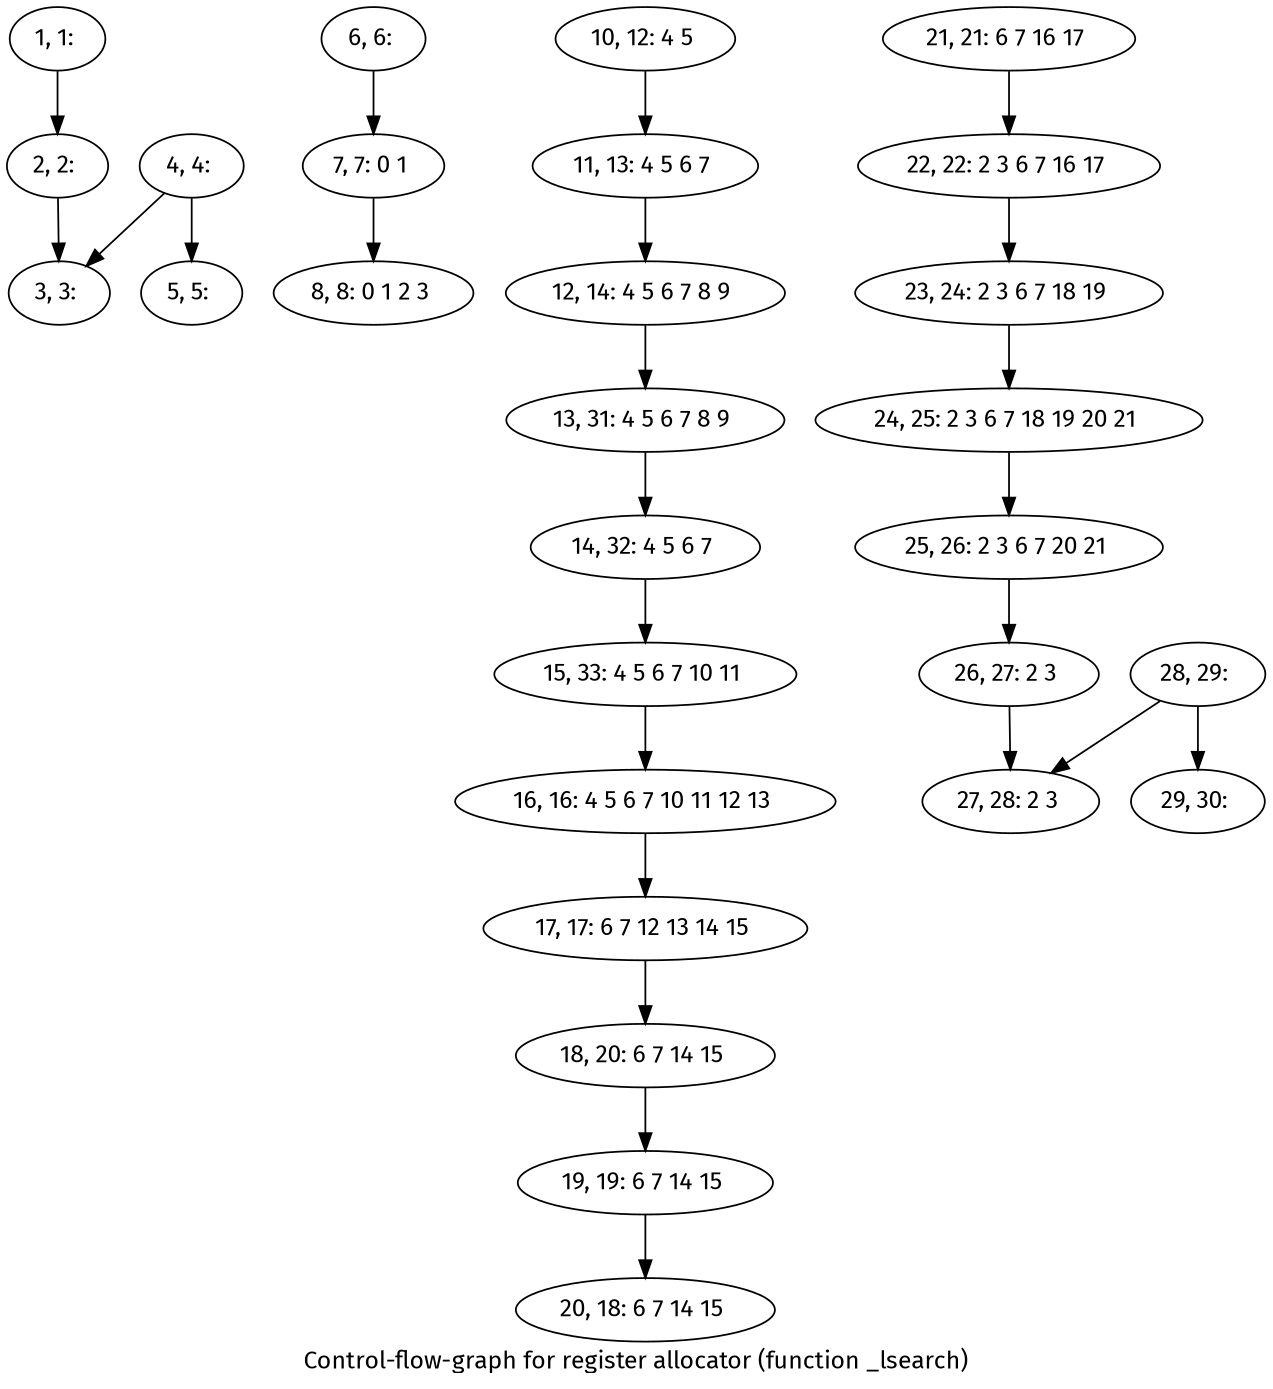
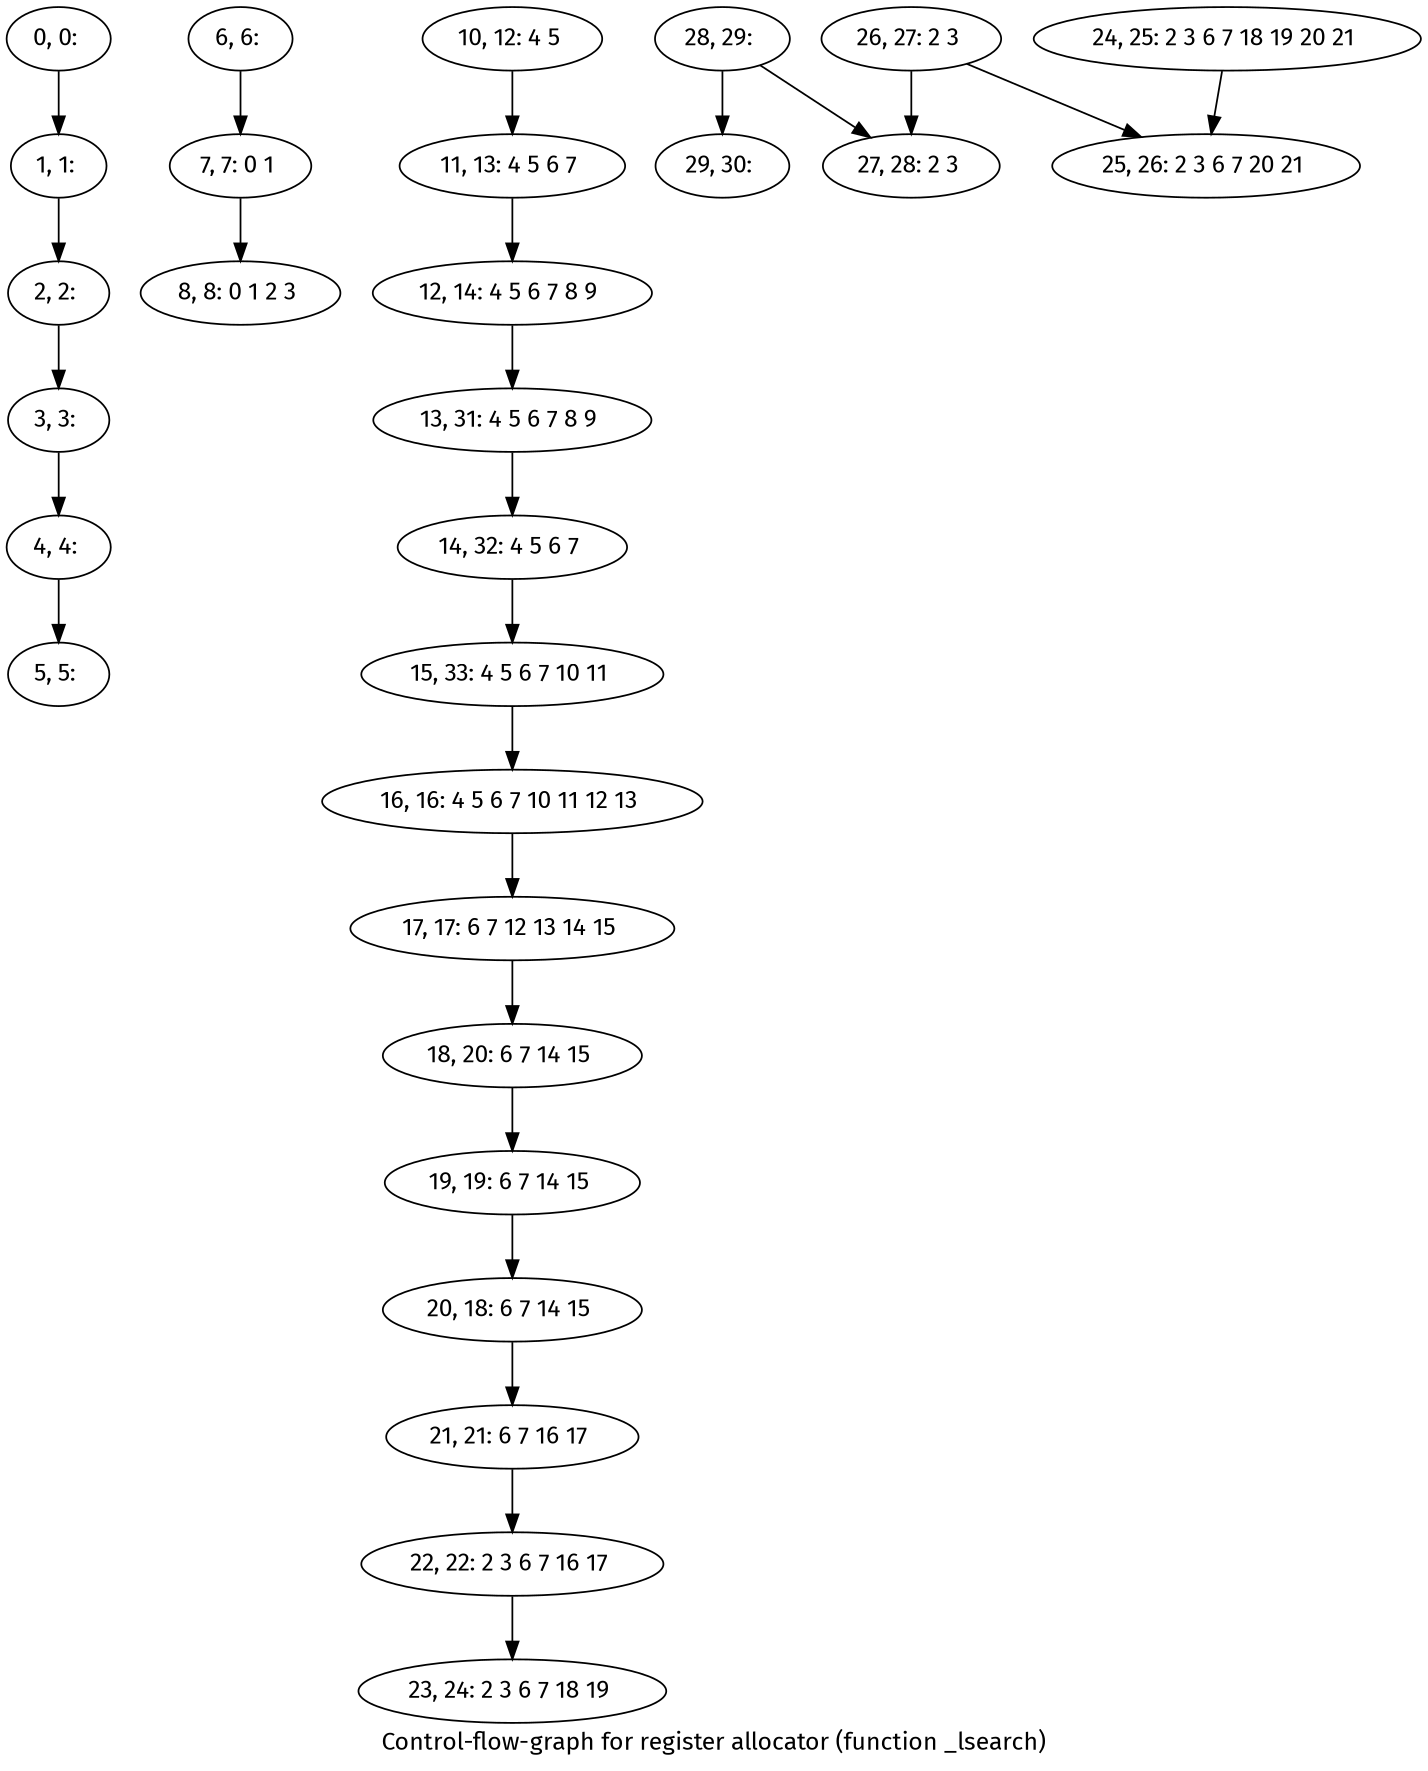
  digraph {
    fontname="Fira Sans"
    label="Control-flow-graph for register allocator (function _lsearch)"
    node [fontname="Fira Sans"]
    edge [fontname="Fira Sans"]
+   n1 [label="0, 0: "]
    n2 [label="1, 1: "]
    n3 [label="2, 2: "]
    n4 [label="3, 3: "]
    n5 [label="4, 4: "]
    n6 [label="5, 5: "]
    n7 [label="6, 6: "]
    n8 [label="7, 7: 0 1 "]
    n9 [label="8, 8: 0 1 2 3 "]
    n10 [label="10, 12: 4 5 "]
    n11 [label="11, 13: 4 5 6 7 "]
    n12 [label="26, 27: 2 3 "]
    n13 [label="27, 28: 2 3 "]
    n14 [label="12, 14: 4 5 6 7 8 9 "]
    n15 [label="13, 31: 4 5 6 7 8 9 "]
    n16 [label="14, 32: 4 5 6 7 "]
    n17 [label="15, 33: 4 5 6 7 10 11 "]
    n18 [label="16, 16: 4 5 6 7 10 11 12 13 "]
    n19 [label="17, 17: 6 7 12 13 14 15 "]
    n20 [label="18, 20: 6 7 14 15 "]
    n21 [label="19, 19: 6 7 14 15 "]
    n22 [label="20, 18: 6 7 14 15 "]
    n23 [label="21, 21: 6 7 16 17 "]
    n24 [label="22, 22: 2 3 6 7 16 17 "]
    n25 [label="23, 24: 2 3 6 7 18 19 "]
    n26 [label="24, 25: 2 3 6 7 18 19 20 21 "]
    n27 [label="25, 26: 2 3 6 7 20 21 "]
    n28 [label="28, 29: "]
    n29 [label="29, 30: "]
+   n1 -> n2
    n2 -> n3
    n3 -> n4
-   n5 -> n4
+   n4 -> n5
    n5 -> n6
    n7 -> n8
    n8 -> n9
    n10 -> n11
    n11 -> n14
    n12 -> n13
    n14 -> n15
    n15 -> n16
    n16 -> n17
    n17 -> n18
    n18 -> n19
    n19 -> n20
    n20 -> n21
    n21 -> n22
+   n22 -> n23
    n23 -> n24
    n24 -> n25
-   n25 -> n26
    n26 -> n27
-   n27 -> n12
+   n12 -> n27
    n28 -> n13
    n28 -> n29
  }
